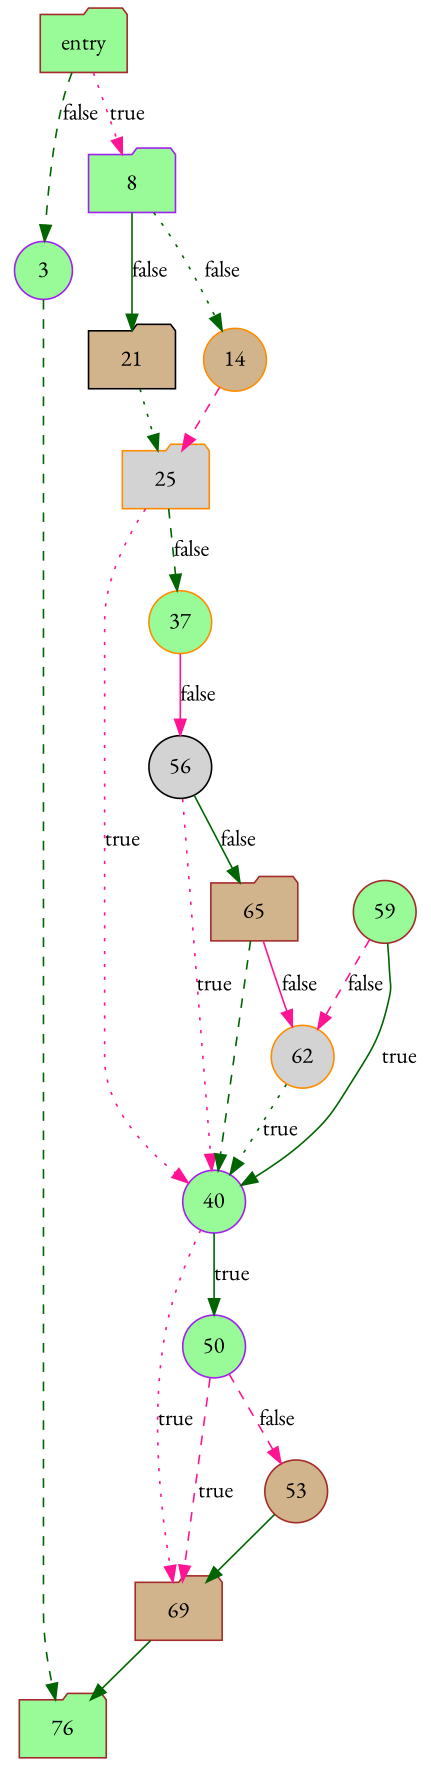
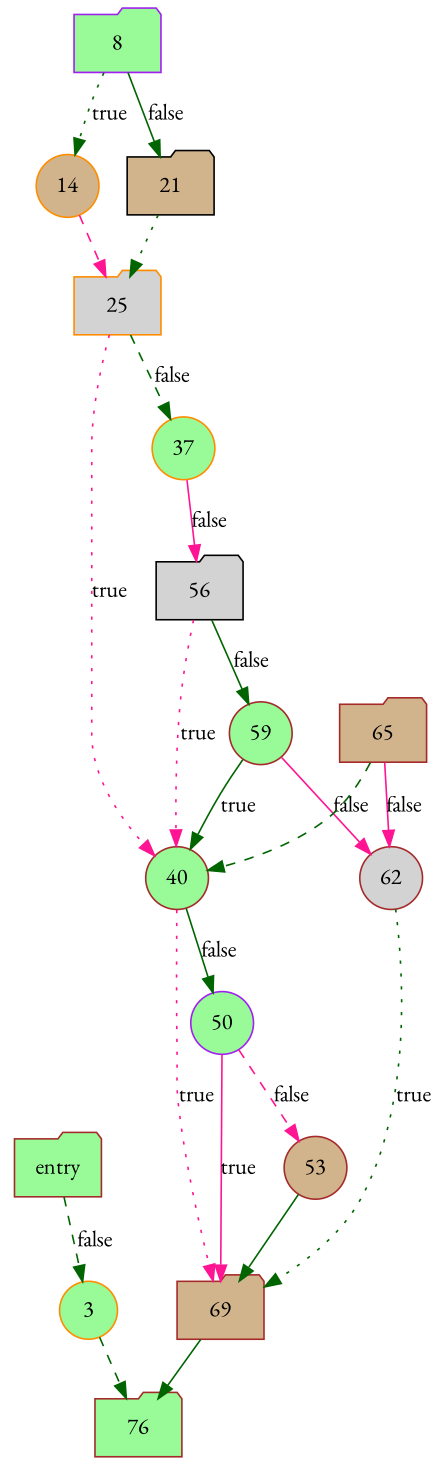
  digraph {
    fontname="EB Garamond"
    node [color=brown fillcolor=palegreen fontname="EB Garamond" shape=folder style=filled]
    edge [color=darkgreen fontname="EB Garamond" style=solid]
    n1 [label=entry]
-   3 [color=purple shape=circle]
+   3 [color=darkorange shape=circle]
    8 [color=purple]
    76
    14 [color=darkorange fillcolor=tan shape=circle]
    21 [color=black fillcolor=tan]
    25 [color=darkorange fillcolor=lightgrey]
    37 [color=darkorange shape=circle]
-   40 [color=purple shape=circle]
-   56 [color=black fillcolor=lightgrey shape=circle]
+   40 [shape=circle]
+   56 [color=black fillcolor=lightgrey]
    50 [color=purple shape=circle]
    69 [fillcolor=tan]
    59 [shape=circle]
    53 [fillcolor=tan shape=circle]
-   62 [color=darkorange fillcolor=lightgrey shape=circle]
+   62 [fillcolor=lightgrey shape=circle]
    65 [fillcolor=tan]
    n1 -> 3 [label=false style=dashed]
-   n1 -> 8 [color=deeppink label=true style=dotted]
    3 -> 76 [style=dashed]
-   8 -> 14 [label=false style=dotted]
+   8 -> 14 [label=true style=dotted]
    8 -> 21 [label=false]
    14 -> 25 [color=deeppink style=dashed]
    21 -> 25 [style=dotted]
    25 -> 37 [label=false style=dashed]
    25 -> 40 [color=deeppink label=true style=dotted]
    37 -> 56 [color=deeppink label=false]
-   40 -> 50 [label=true]
+   40 -> 50 [label=false]
    40 -> 69 [color=deeppink label=true style=dotted]
    56 -> 40 [color=deeppink label=true style=dotted]
-   56 -> 65 [label=false]
-   50 -> 69 [color=deeppink label=true style=dashed]
+   56 -> 59 [label=false]
+   50 -> 69 [color=deeppink label=true]
    50 -> 53 [color=deeppink label=false style=dashed]
    69 -> 76
    59 -> 40 [label=true]
-   59 -> 62 [color=deeppink label=false style=dashed]
+   59 -> 62 [color=deeppink label=false]
    53 -> 69
-   62 -> 40 [label=true style=dotted]
+   62 -> 69 [label=true style=dotted]
    65 -> 40 [style=dashed]
    65 -> 62 [color=deeppink label=false]
  }
